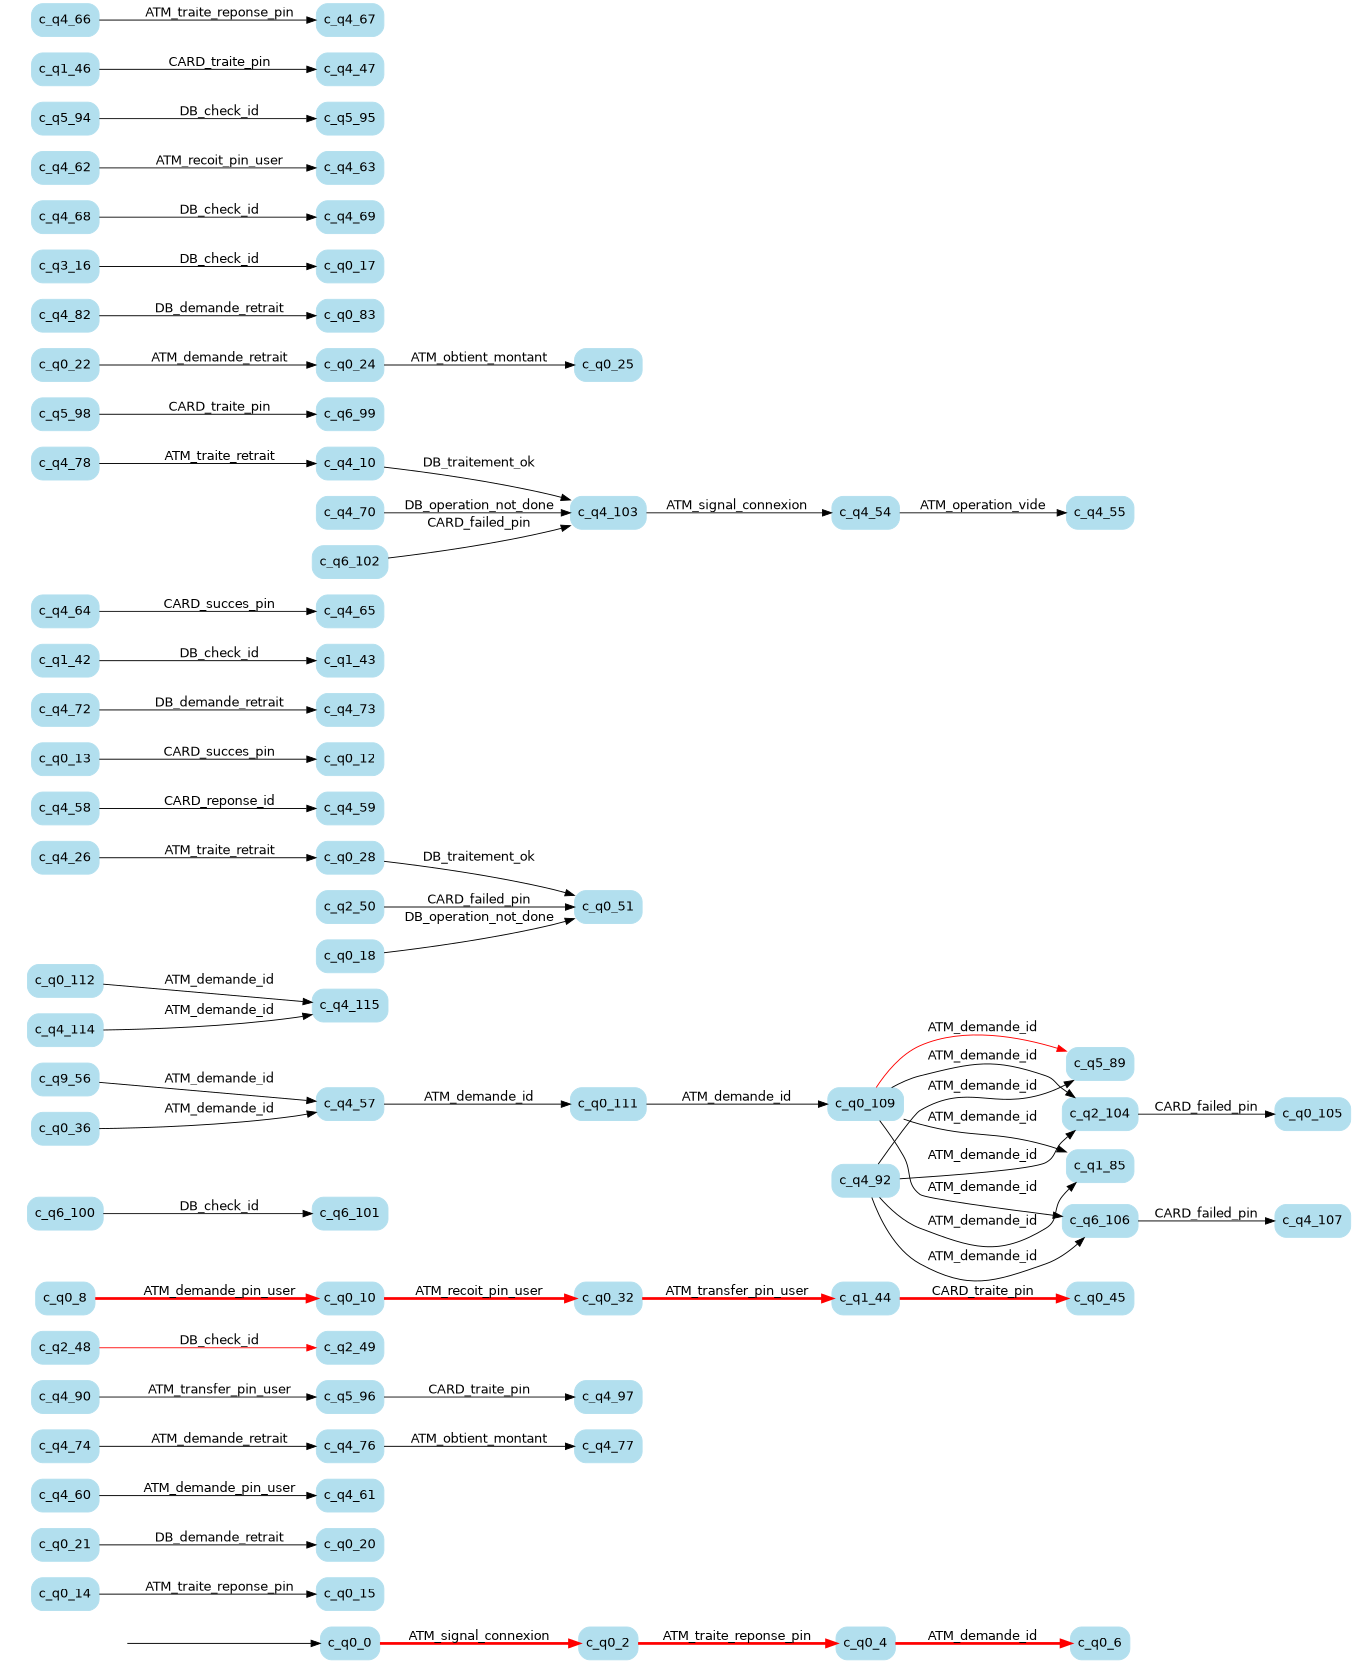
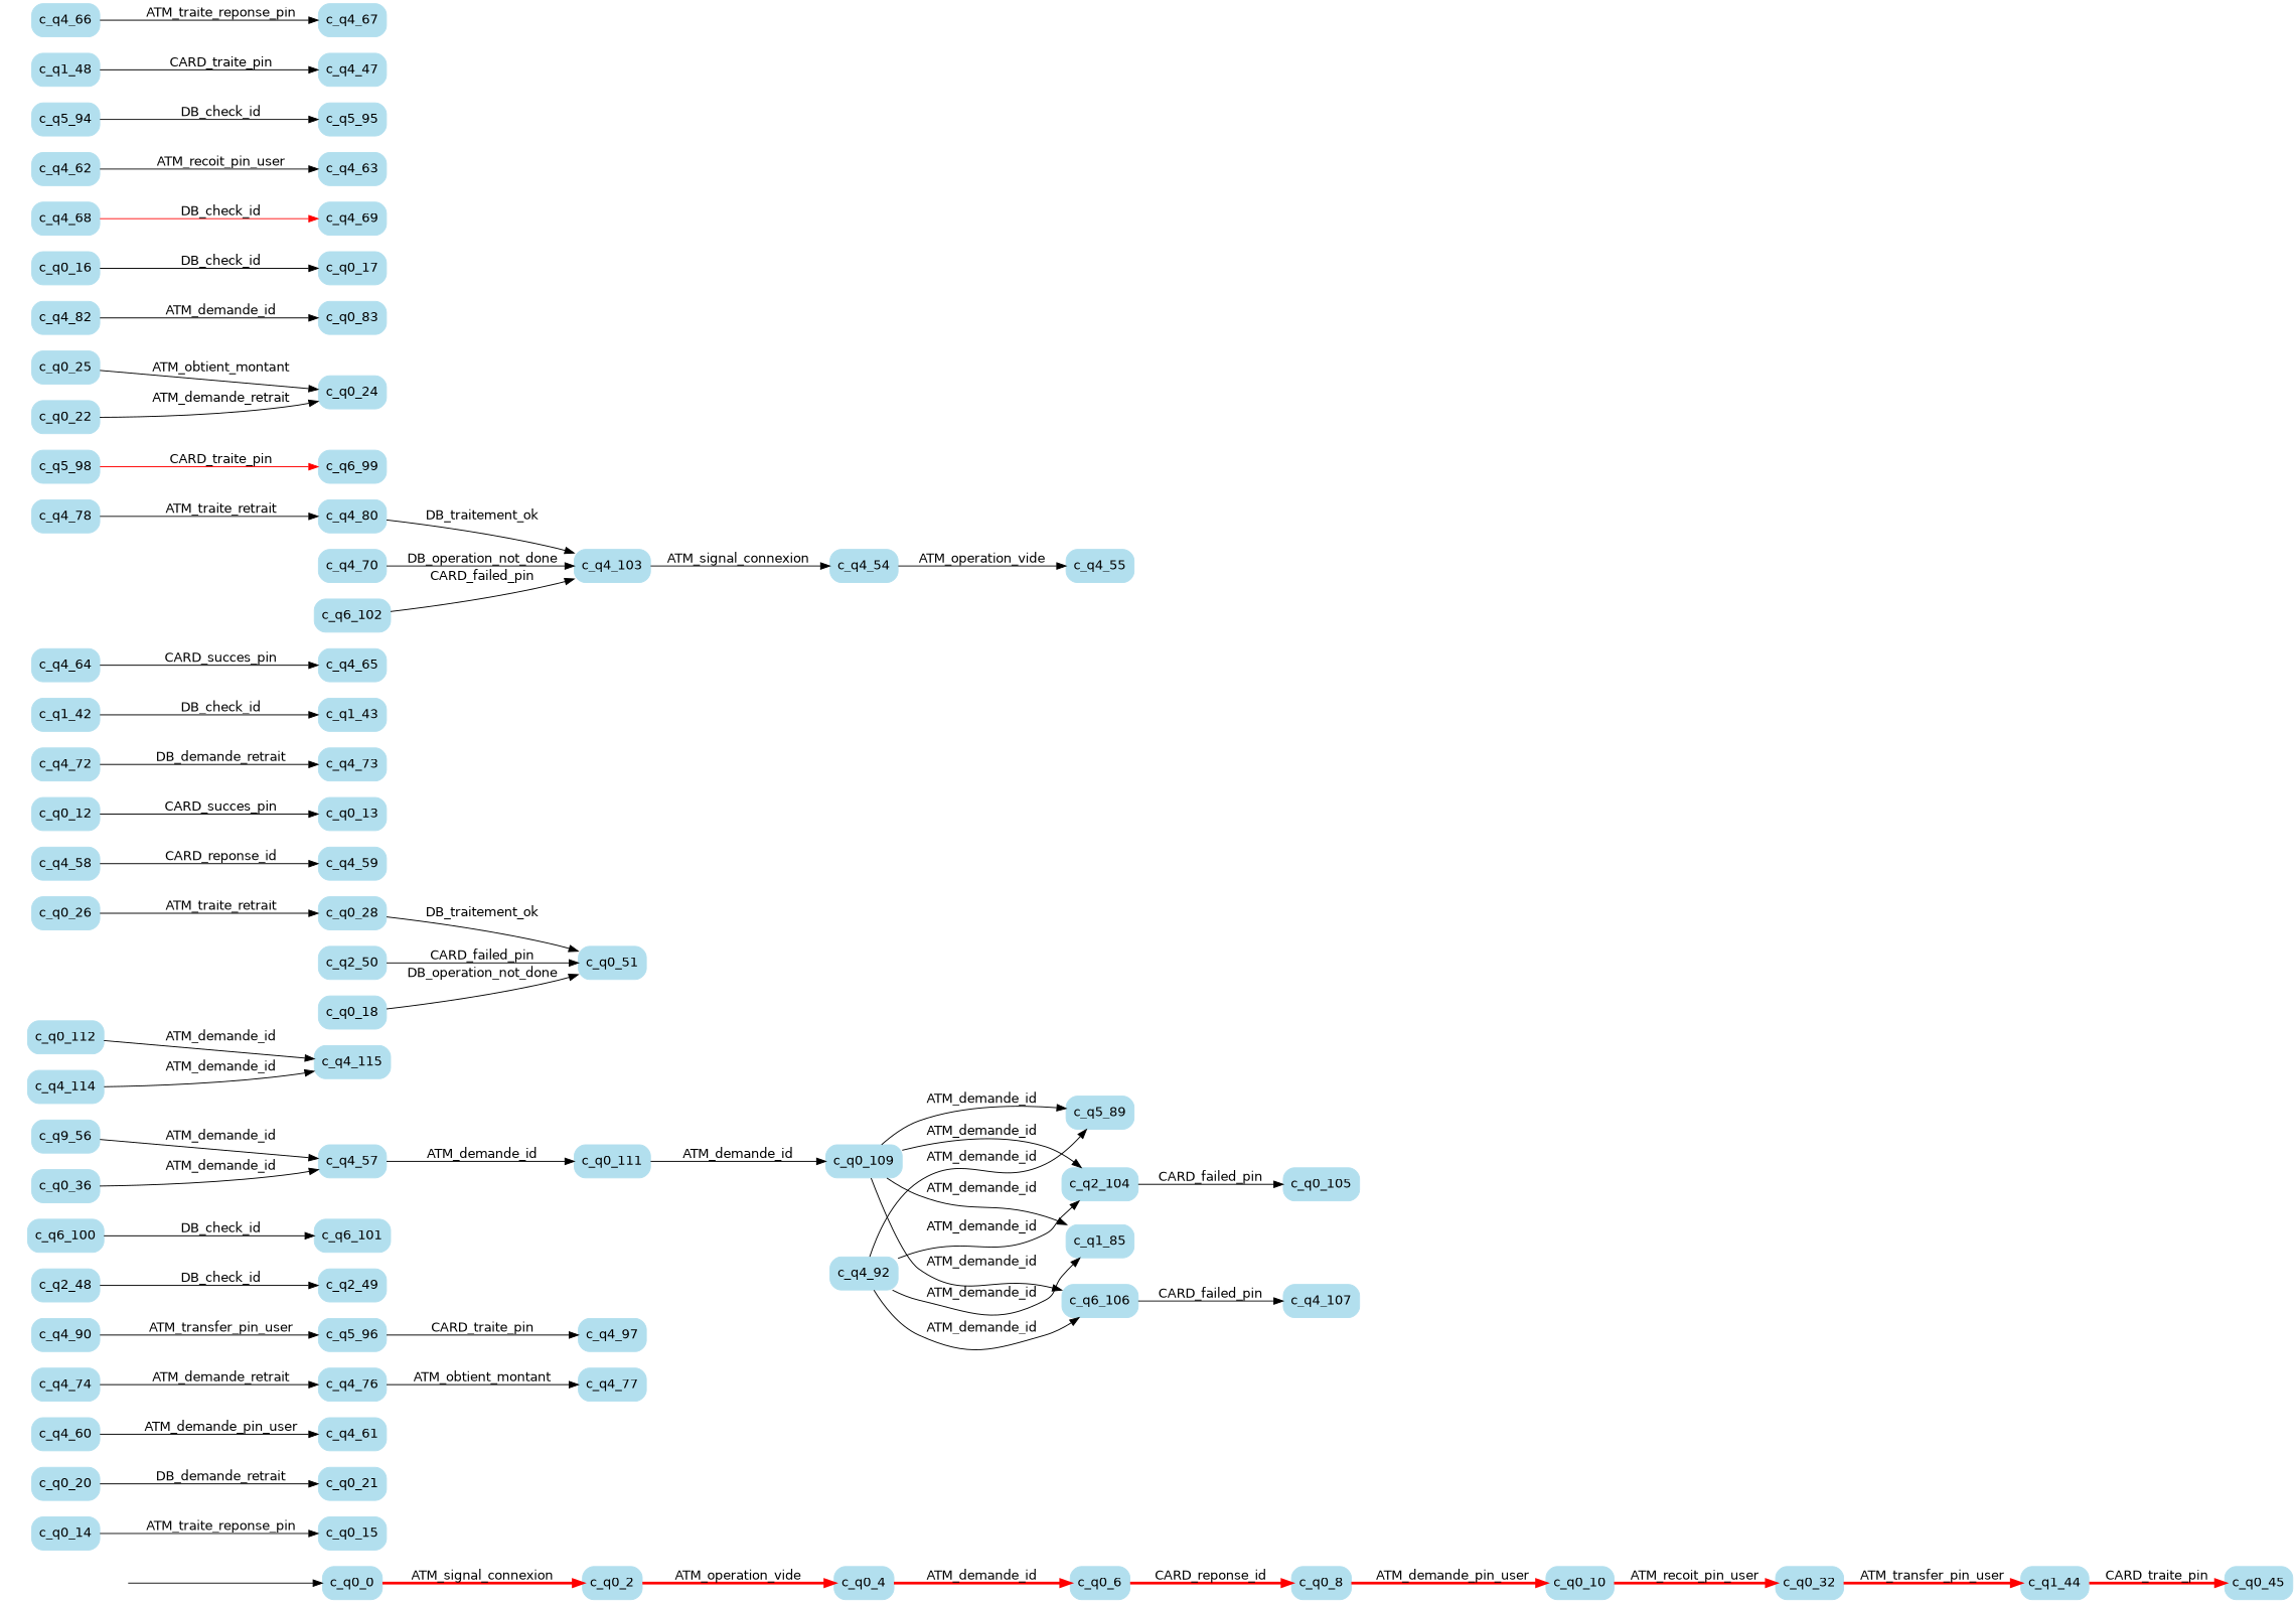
  digraph {
    fontname="DejaVu Sans"
    rankdir=LR
    node [fontname="DejaVu Sans" style="rounded, filled" color=lightblue2 shape=box]
    edge [fontname="DejaVu Sans"]
    start_c_q0_0 [style=invisible color="" shape=""]
    n2 [label=c_q0_0]
    n3 [label=c_q0_2]
    n4 [label=c_q0_15]
    n5 [label=c_q0_20]
    n6 [label=c_q0_21]
    n7 [label=c_q4_60]
    n8 [label=c_q4_61]
    n9 [label=c_q0_4]
    n10 [label=c_q4_77]
    n11 [label=c_q4_90]
    n12 [label=c_q5_96]
    n13 [label=c_q4_97]
    n14 [label=c_q2_48]
    n15 [label=c_q2_49]
    n16 [label=c_q0_8]
    n17 [label=c_q0_10]
    n18 [label=c_q0_32]
    n19 [label=c_q6_101]
    n20 [label=c_q4_57]
    n21 [label=c_q0_111]
    n22 [label=c_q4_115]
    n23 [label=c_q0_109]
    n24 [label=c_q0_51]
-   n25 [label=c_q4_26]
+   n25 [label=c_q0_26]
    n26 [label=c_q0_28]
    n27 [label=c_q0_6]
    n28 [label=c_q4_58]
    n29 [label=c_q4_59]
    n30 [label=c_q0_13]
    n31 [label=c_q4_73]
    n32 [label=c_q0_14]
    n33 [label=c_q4_92]
    n34 [label=c_q5_89]
    n35 [label=c_q6_106]
    n36 [label=c_q1_85]
    n37 [label=c_q2_104]
    n38 [label=c_q4_107]
    n39 [label=c_q0_105]
    n40 [label=c_q1_43]
    n41 [label=c_q4_64]
    n42 [label=c_q4_65]
    n43 [label=c_q1_42]
    n44 [label=c_q4_78]
-   n45 [label=c_q4_10]
+   n45 [label=c_q4_80]
    n46 [label=c_q4_103]
    n47 [label=c_q5_98]
    n48 [label=c_q6_99]
    n49 [label=c_q0_25]
    n50 [label=c_q1_44]
    n51 [label=c_q4_82]
    n52 [label=c_q0_83]
    n53 [label=c_q0_17]
-   n54 [label=c_q3_16]
+   n54 [label=c_q0_16]
    n55 [label=c_q9_56]
    n56 [label=c_q4_74]
    n57 [label=c_q4_76]
    n58 [label=c_q0_45]
    n59 [label=c_q2_50]
    n60 [label=c_q4_72]
    n61 [label=c_q4_54]
    n62 [label=c_q4_55]
    n63 [label=c_q0_24]
    n64 [label=c_q4_68]
    n65 [label=c_q4_69]
    n66 [label=c_q4_63]
    n67 [label=c_q5_95]
-   n68 [label=c_q1_46]
+   n68 [label=c_q1_48]
    n69 [label=c_q4_47]
    n70 [label=c_q4_67]
    n71 [label=c_q5_94]
    n72 [label=c_q4_70]
    n73 [label=c_q4_66]
    n74 [label=c_q4_62]
    n75 [label=c_q0_22]
    n76 [label=c_q0_36]
    n77 [label=c_q6_102]
    n78 [label=c_q0_18]
    n79 [label=c_q0_12]
    n80 [label=c_q6_100]
    n81 [label=c_q0_112]
    n82 [label=c_q4_114]
    start_c_q0_0 -> n2
    n2 -> n3 [color=red label=ATM_signal_connexion penwidth=3]
-   n3 -> n9 [color=red label=ATM_traite_reponse_pin penwidth=3]
-   n6 -> n5 [label=DB_demande_retrait]
+   n3 -> n9 [color=red label=ATM_operation_vide penwidth=3]
+   n5 -> n6 [label=DB_demande_retrait]
    n7 -> n8 [label=ATM_demande_pin_user]
    n9 -> n27 [color=red label=ATM_demande_id penwidth=3]
    n11 -> n12 [label=ATM_transfer_pin_user]
    n12 -> n13 [label=CARD_traite_pin]
-   n14 -> n15 [label=DB_check_id color=red]
+   n14 -> n15 [label=DB_check_id]
    n16 -> n17 [color=red label=ATM_demande_pin_user penwidth=3]
    n17 -> n18 [color=red label=ATM_recoit_pin_user penwidth=3]
    n18 -> n50 [color=red label=ATM_transfer_pin_user penwidth=3]
    n20 -> n21 [label=ATM_demande_id]
    n21 -> n23 [label=ATM_demande_id]
-   n23 -> n34 [label=ATM_demande_id color=red]
+   n23 -> n34 [label=ATM_demande_id]
    n23 -> n35 [label=ATM_demande_id]
    n23 -> n36 [label=ATM_demande_id]
    n23 -> n37 [label=ATM_demande_id]
    n25 -> n26 [label=ATM_traite_retrait]
    n26 -> n24 [label=DB_traitement_ok]
+   n27 -> n16 [color=red label=CARD_reponse_id penwidth=3]
    n28 -> n29 [label=CARD_reponse_id]
    n32 -> n4 [label=ATM_traite_reponse_pin]
    n33 -> n34 [label=ATM_demande_id]
    n33 -> n35 [label=ATM_demande_id]
    n33 -> n36 [label=ATM_demande_id]
    n33 -> n37 [label=ATM_demande_id]
    n35 -> n38 [label=CARD_failed_pin]
    n37 -> n39 [label=CARD_failed_pin]
    n41 -> n42 [label=CARD_succes_pin]
    n43 -> n40 [label=DB_check_id]
    n44 -> n45 [label=ATM_traite_retrait]
    n45 -> n46 [label=DB_traitement_ok]
    n46 -> n61 [label=ATM_signal_connexion]
-   n47 -> n48 [label=CARD_traite_pin]
+   n47 -> n48 [label=CARD_traite_pin color=red]
    n50 -> n58 [color=red label=CARD_traite_pin penwidth=3]
-   n51 -> n52 [label=DB_demande_retrait]
+   n51 -> n52 [label=ATM_demande_id]
    n54 -> n53 [label=DB_check_id]
    n55 -> n20 [label=ATM_demande_id]
    n56 -> n57 [label=ATM_demande_retrait]
    n57 -> n10 [label=ATM_obtient_montant]
    n59 -> n24 [label=CARD_failed_pin]
    n60 -> n31 [label=DB_demande_retrait]
    n61 -> n62 [label=ATM_operation_vide]
-   n63 -> n49 [label=ATM_obtient_montant]
-   n64 -> n65 [label=DB_check_id]
+   n49 -> n63 [label=ATM_obtient_montant]
+   n64 -> n65 [label=DB_check_id color=red]
    n68 -> n69 [label=CARD_traite_pin]
    n71 -> n67 [label=DB_check_id]
    n72 -> n46 [label=DB_operation_not_done]
    n73 -> n70 [label=ATM_traite_reponse_pin]
    n74 -> n66 [label=ATM_recoit_pin_user]
    n75 -> n63 [label=ATM_demande_retrait]
    n76 -> n20 [label=ATM_demande_id]
    n77 -> n46 [label=CARD_failed_pin]
    n78 -> n24 [label=DB_operation_not_done]
-   n30 -> n79 [label=CARD_succes_pin]
+   n79 -> n30 [label=CARD_succes_pin]
    n80 -> n19 [label=DB_check_id]
    n81 -> n22 [label=ATM_demande_id]
    n82 -> n22 [label=ATM_demande_id]
  }
